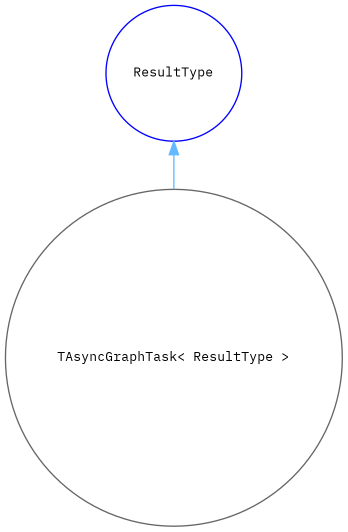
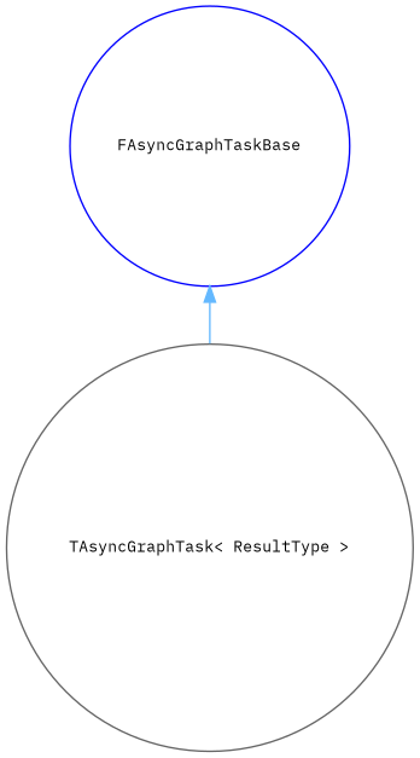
  digraph {
    rankdir=TB
    fontname="IBM Plex Mono"
    node [fillcolor=white fontname="IBM Plex Mono" fontsize=10 shape=circle style=filled]
-   n1 [color=blue height=0.2 label=ResultType width=0.4]
+   n1 [color=blue height=0.2 label=FAsyncGraphTaskBase width=0.4]
    n2 [color=gray40 height=0.2 label="TAsyncGraphTask\< ResultType \>" width=0.4]
    n1 -> n2 [color=steelblue1 dir=back fontname="IBM Plex Mono" fontsize=10 labelfontname=Helvetica labelfontsize=10 style=solid]
  }
